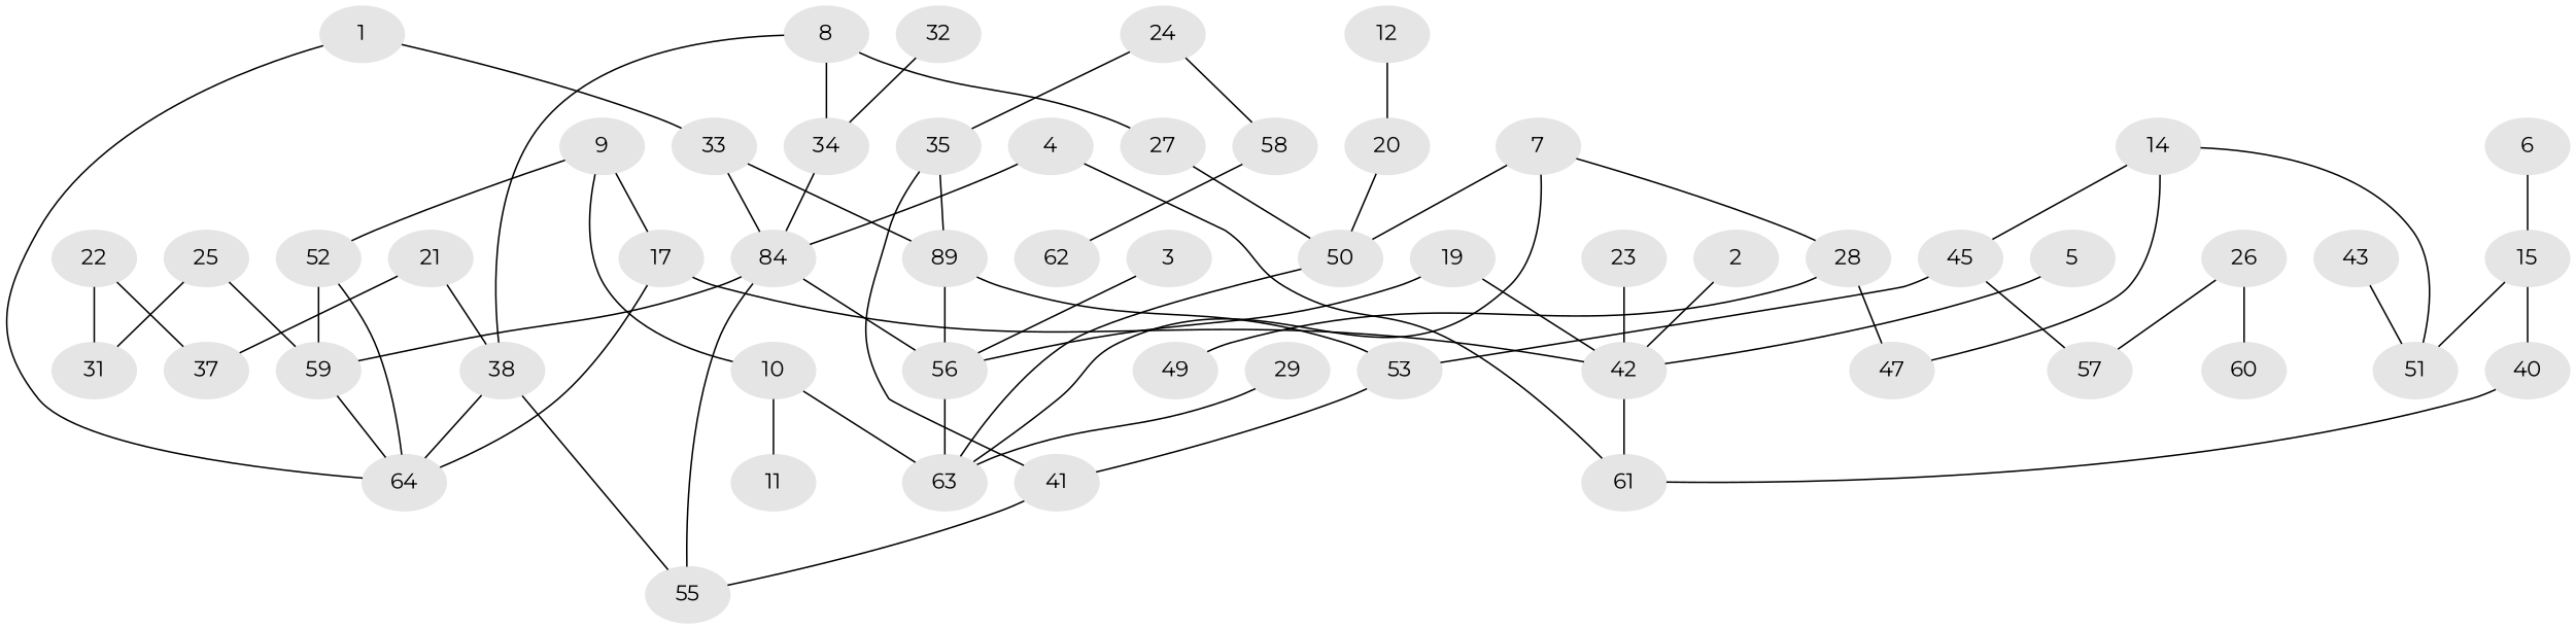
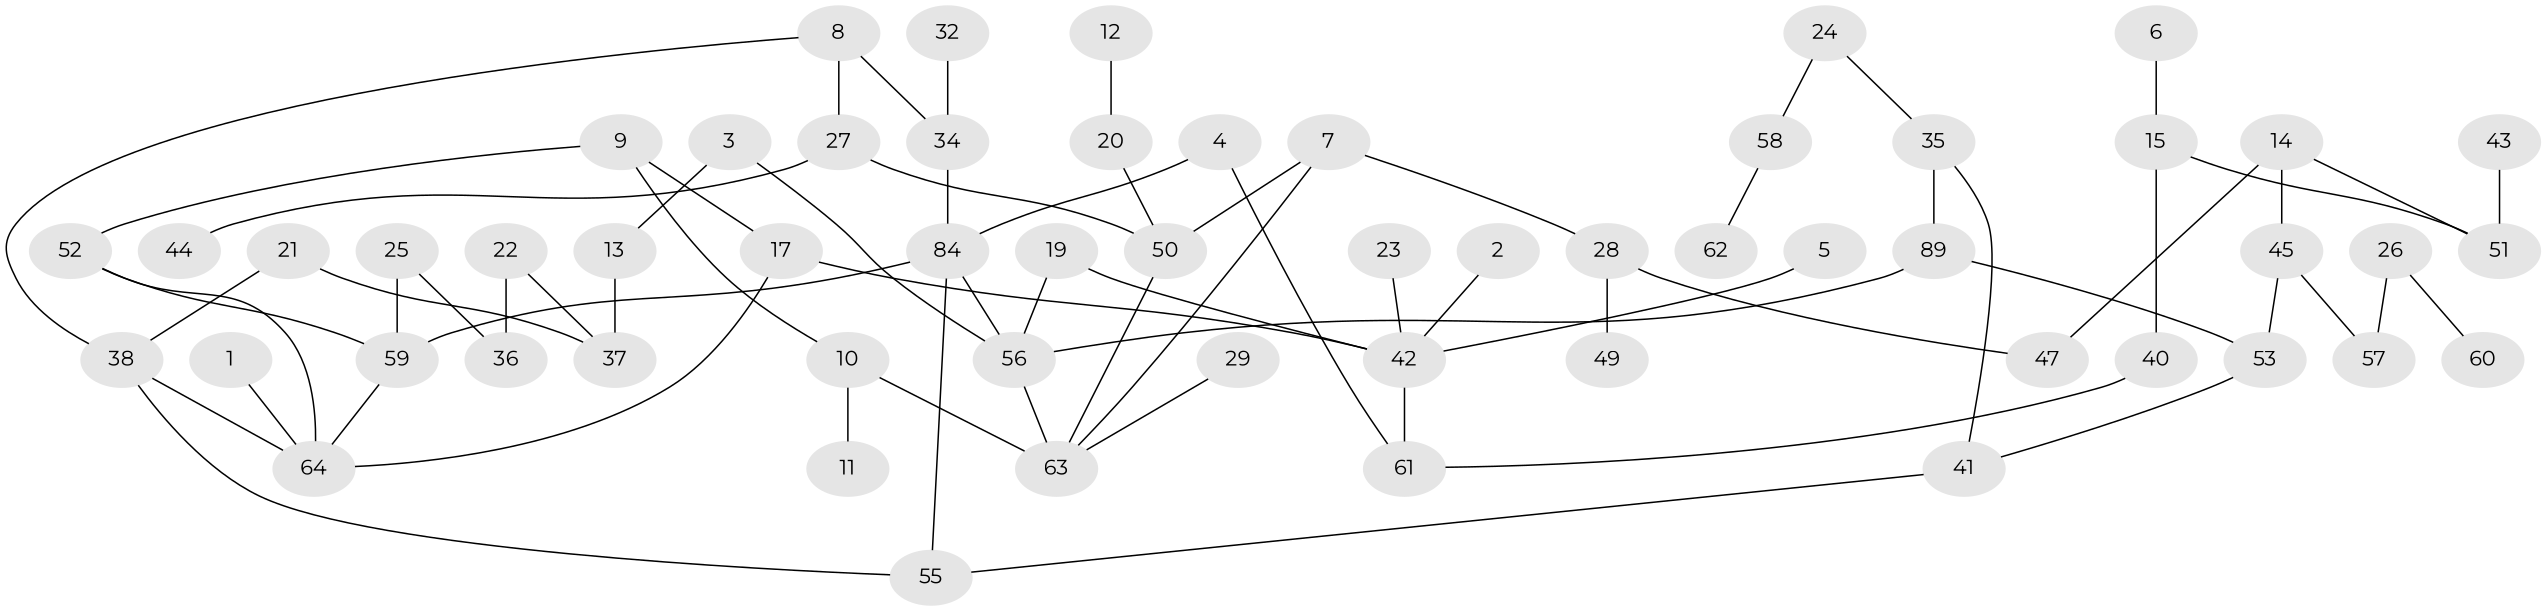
  graph {
    fontname=Montserrat
    node [color=gray90 fontname=Montserrat style=filled]
    edge [fontname=Montserrat weight=1.0]
    1
-   33
    64
    n4 [label=84]
    n5 [label=89]
    2
    42
    61
    3
+   13
    56
    37
    63
    4
    59
    55
    5
    6
    15
    51
    40
    7
    28
    50
    47
    49
    8
    27
    34
    38
+   44
    9
    10
    17
    52
    11
    12
    20
    14
    45
    57
    53
    19
    21
    22
-   31
+   31 [label=36]
    23
    24
    35
    58
    41
    62
    25
    26
    60
    29
    n57 [label=32]
    43
-   1 -- 33
    1 -- 64
-   33 -- n4
-   33 -- n5 [weight=2.0]
    n4 -- 56 [weight=2.0]
    n4 -- 59
    n4 -- 55
    n5 -- 56
    n5 -- 53
    2 -- 42
    42 -- 61
+   3 -- 13
    3 -- 56
+   13 -- 37
    56 -- 63
    4 -- n4
    4 -- 61
    59 -- 64
    5 -- 42
    6 -- 15
    15 -- 51
    15 -- 40
    40 -- 61
    7 -- 63
    7 -- 28
    7 -- 50
    28 -- 47
    28 -- 49
    50 -- 63
    8 -- 27
    8 -- 34
    8 -- 38
    27 -- 50
+   27 -- 44
    34 -- n4
    38 -- 64
    38 -- 55
    9 -- 10
    9 -- 17
    9 -- 52
    10 -- 63 [weight=2.0]
    10 -- 11
    17 -- 64
    17 -- 42
    52 -- 64
    52 -- 59
    12 -- 20
    20 -- 50
    14 -- 51
    14 -- 47
    14 -- 45
    45 -- 57
    45 -- 53
    53 -- 41
    19 -- 42
    19 -- 56
    21 -- 37
    21 -- 38
    22 -- 37
    22 -- 31
    23 -- 42
    24 -- 35
    24 -- 58
    35 -- n5
    35 -- 41
    58 -- 62
    41 -- 55
    25 -- 59
    25 -- 31
    26 -- 57
    26 -- 60
    29 -- 63
    n57 -- 34
    43 -- 51
  }
